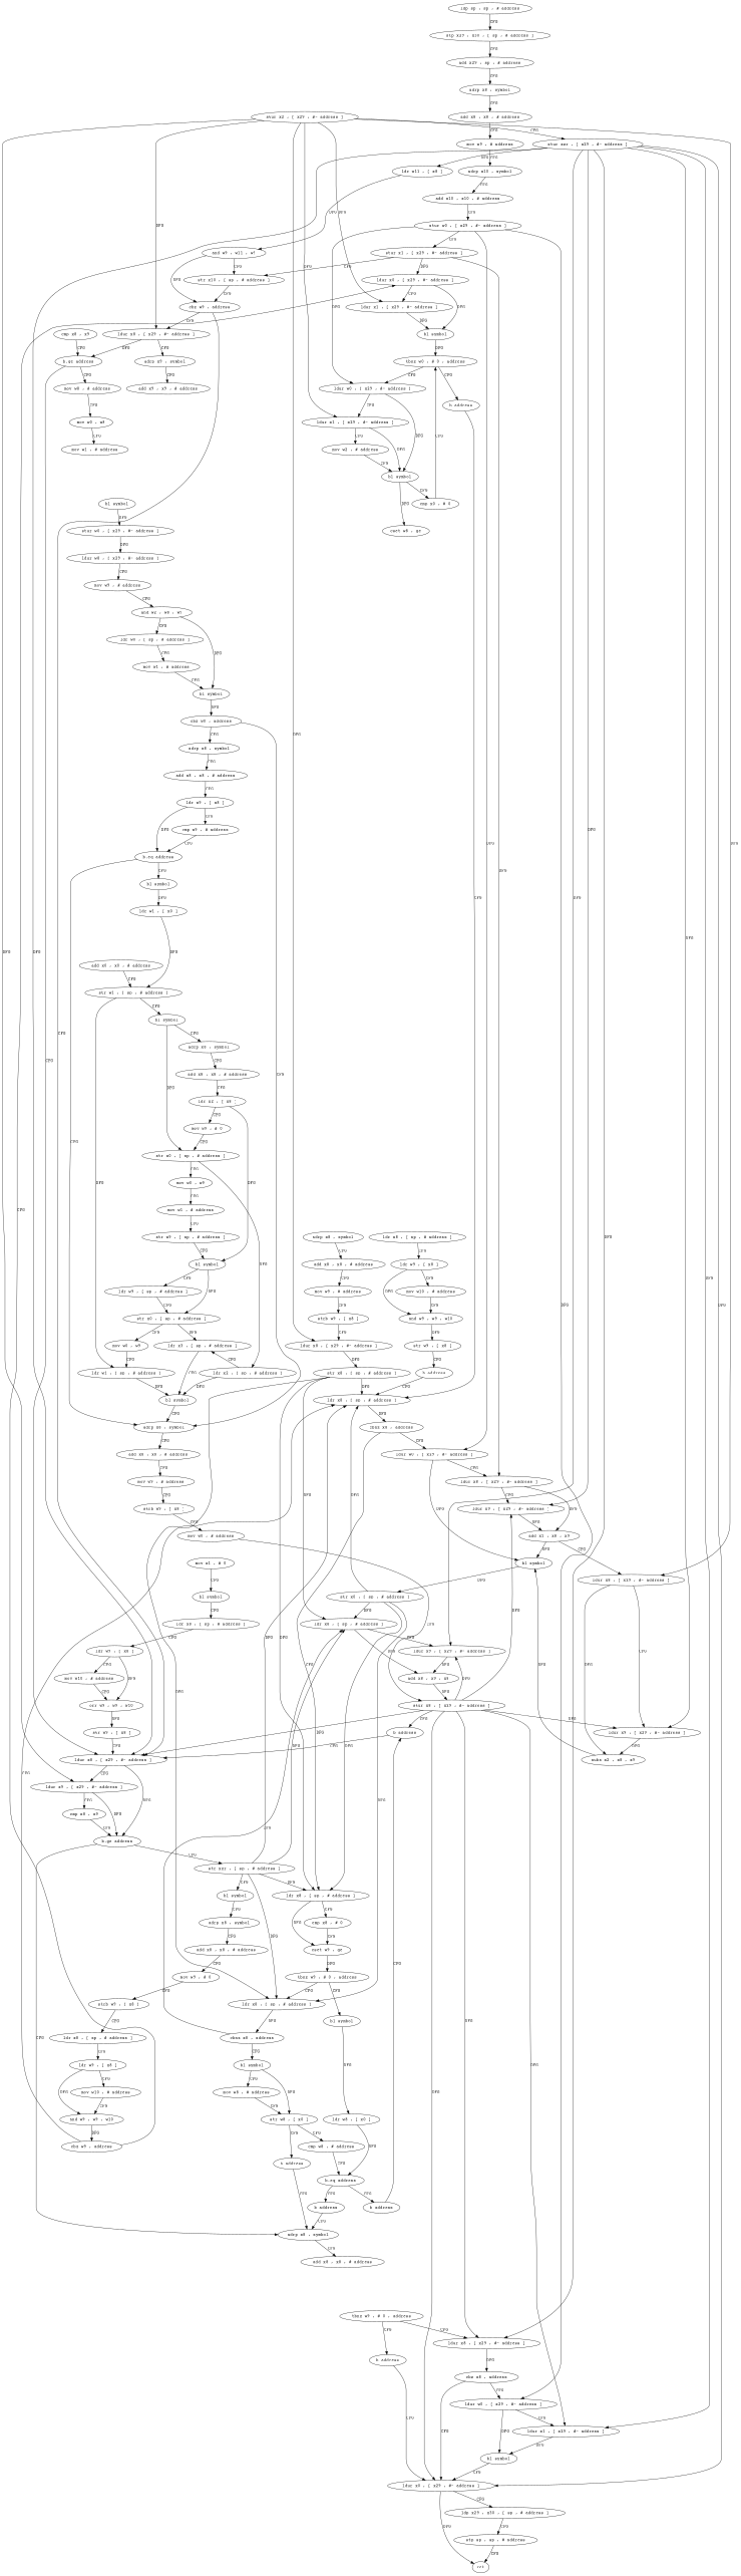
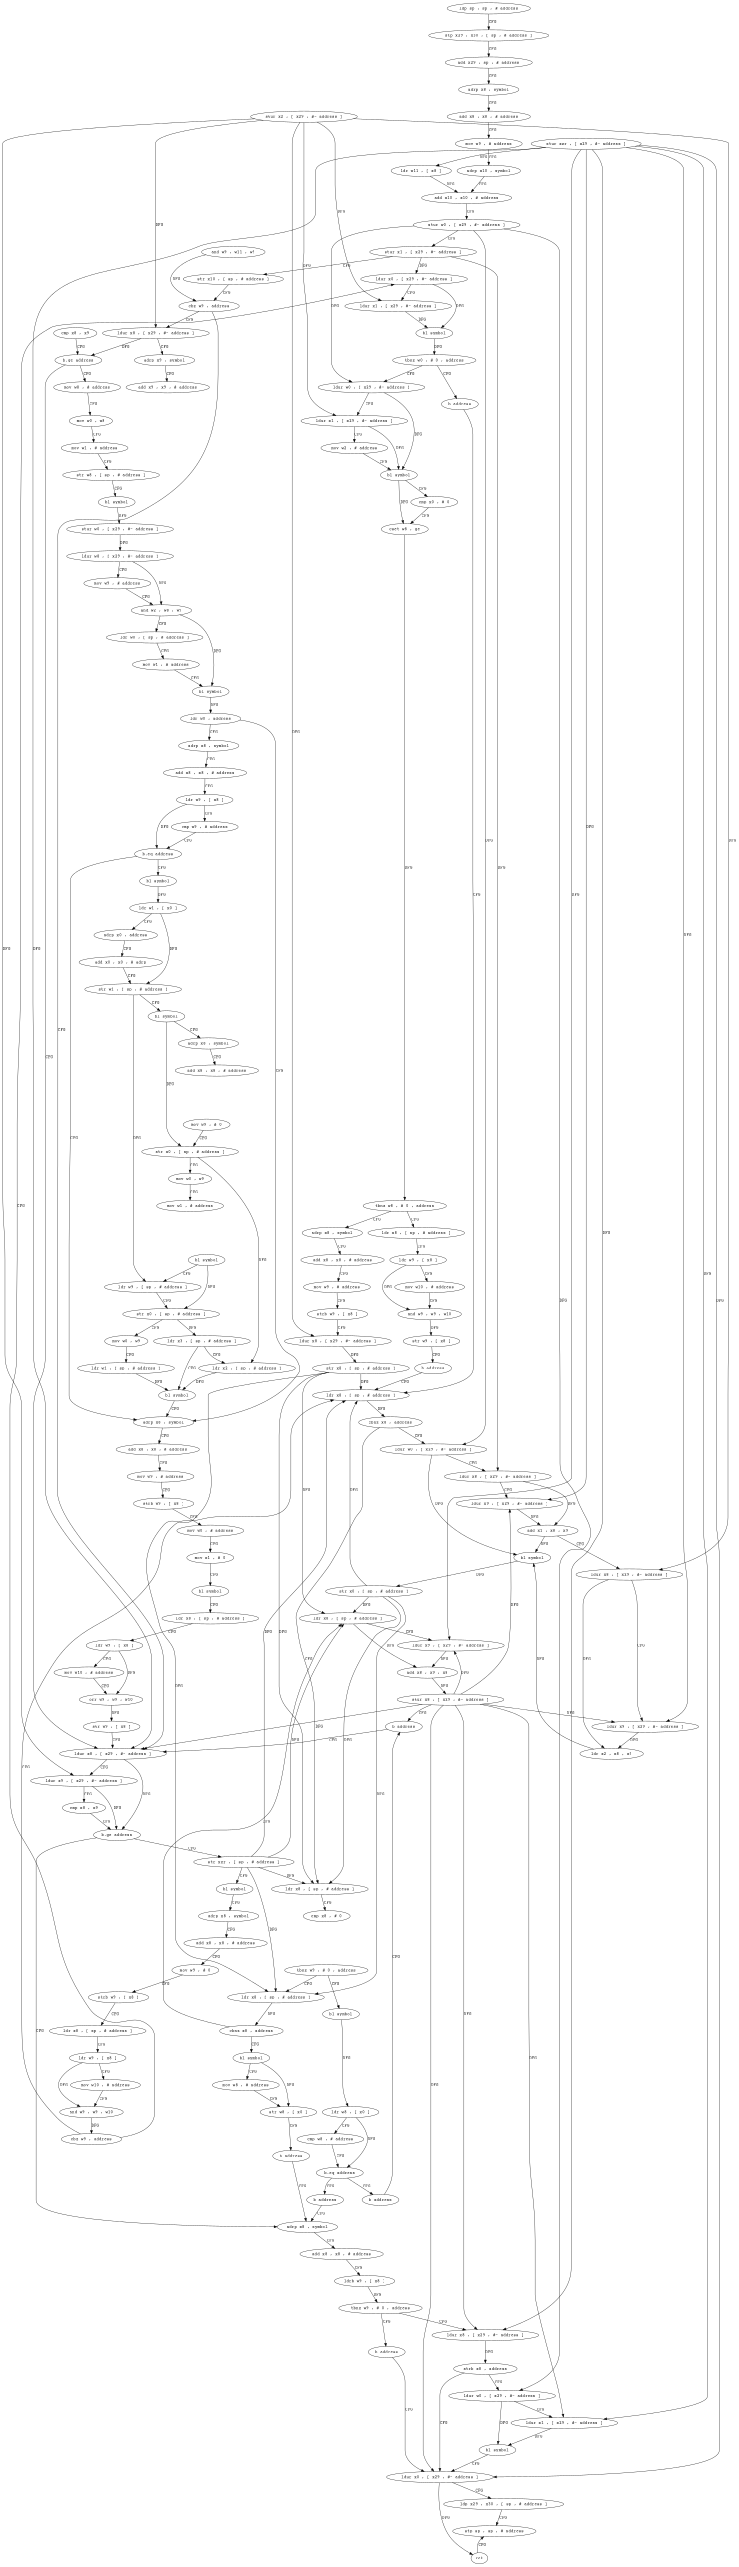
  digraph {
    fontname="Courier Prime"
    node [fontname="Courier Prime"]
    edge [fontname="Courier Prime"]
    n1 [label="ldp sp , sp , # address"]
    n2 [label="stp x29 , x30 , [ sp , # address ]"]
    n3 [label="add x29 , sp , # address"]
    n4 [label="adrp x8 , symbol"]
    n5 [label="add x8 , x8 , # address"]
    n6 [label="mov w9 , # address"]
    n7 [label="adrp x10 , symbol"]
    n8 [label="add x10 , x10 , # address"]
    n9 [label="stur w0 , [ x29 , #- address ]"]
    n10 [label="stur x1 , [ x29 , #- address ]"]
    n11 [label="ldur w0 , [ x29 , #- address ]"]
    n12 [label="ldur w0 , [ x29 , #- address ]"]
    n13 [label="ldur w0 , [ x29 , #- address ]"]
    n14 [label="ldur x0 , [ x29 , #- address ]"]
    n15 [label="ldur x8 , [ x29 , #- address ]"]
    n16 [label="str x10 , [ sp , # address ]"]
    n17 [label="ldur x1 , [ x29 , #- address ]"]
    n18 [label="bl symbol"]
    n19 [label="bl symbol"]
    n20 [label="ldur x1 , [ x29 , #- address ]"]
    n21 [label="bl symbol"]
    n22 [label="stur x2 , [ x29 , #- address ]"]
    n23 [label="stur xzr , [ x29 , #- address ]"]
    n24 [label="ldur x8 , [ x29 , #- address ]"]
    n25 [label="ldur x9 , [ x29 , #- address ]"]
    n26 [label="ldur x1 , [ x29 , #- address ]"]
    n27 [label="ldur x8 , [ x29 , #- address ]"]
    n28 [label="ldur x8 , [ x29 , #- address ]"]
    n29 [label="bl symbol"]
    n30 [label="ldur x9 , [ x29 , #- address ]"]
    n31 [label="add x1 , x8 , x9"]
    n32 [label="ldr w11 , [ x8 ]"]
    n33 [label="ldur x8 , [ x29 , #- address ]"]
    n34 [label="ldur x8 , [ x29 , #- address ]"]
    n35 [label="ldur x0 , [ x29 , #- address ]"]
    n36 [label="ldur x9 , [ x29 , #- address ]"]
    n37 [label="ldur x9 , [ x29 , #- address ]"]
    n38 [label="adrp x9 , symbol"]
    n39 [label="b.ge address"]
    n40 [label="b.ge address"]
    n41 [label="cmp x8 , x9"]
-   n42 [label="subs x2 , x8 , x9"]
+   n42 [label="ldr x2 , x8 , x9"]
    n43 [label="mov w2 , # address"]
    n44 [label="str x8 , [ sp , # address ]"]
    n45 [label="and w9 , w11 , w9"]
-   n46 [label="cbz x8 , address"]
+   n46 [label="strb x8 , address"]
    n47 [label="ldp x29 , x30 , [ sp , # address ]"]
    n48 [label=ret]
    n49 [label="add x8 , x9 , x8"]
    n50 [label="cbz w9 , address"]
    n51 [label="adrp x8 , symbol"]
    n52 [label="str xzr , [ sp , # address ]"]
    n53 [label="add x9 , x9 , # address"]
    n54 [label="mov w8 , # address"]
    n55 [label="add x8 , x8 , # address"]
    n56 [label="bl symbol"]
    n57 [label="ldr x8 , [ sp , # address ]"]
    n58 [label="ldr x8 , [ sp , # address ]"]
    n59 [label="ldr x8 , [ sp , # address ]"]
    n60 [label="ldr x8 , [ sp , # address ]"]
+   n61 [label="ldrb w9 , [ x8 ]"]
    n62 [label="adrp x8 , symbol"]
    n63 [label="cbnz x8 , address"]
    n64 [label="cmp x8 , # 0"]
-   n65 [label="cset w9 , ge"]
    n66 [label="cbnz x8 , address"]
    n67 [label="cmp x8 , x9"]
    n68 [label="mov w0 , w8"]
    n69 [label="mov w1 , # address"]
    n70 [label="tbnz w9 , # 0 , address"]
    n71 [label="b address"]
    n72 [label="add x8 , x8 , # address"]
    n73 [label="mov w9 , # 0"]
    n74 [label="strb w9 , [ x8 ]"]
    n75 [label="ldr x8 , [ sp , # address ]"]
    n76 [label="ldr w9 , [ x8 ]"]
    n77 [label="mov w10 , # address"]
    n78 [label="and w9 , w9 , w10"]
    n79 [label="cbz w9 , address"]
    n80 [label="tbnz w0 , # 0 , address"]
+   n81 [label="str w8 , [ sp , # address ]"]
    n82 [label="bl symbol"]
    n83 [label="stur w0 , [ x29 , #- address ]"]
    n84 [label="ldur w8 , [ x29 , #- address ]"]
    n85 [label="mov w9 , # address"]
    n86 [label="and w2 , w8 , w9"]
    n87 [label="ldr w0 , [ sp , # address ]"]
    n88 [label="bl symbol"]
    n89 [label="mov w1 , # address"]
-   n90 [label="cbz w0 , address"]
+   n90 [label="ldr w0 , address"]
    n91 [label="adrp x8 , symbol"]
    n92 [label="adrp x8 , symbol"]
    n93 [label="add x8 , x8 , # address"]
    n94 [label="add x8 , x8 , # address"]
    n95 [label="mov w9 , # address"]
    n96 [label="ldr w9 , [ x8 ]"]
    n97 [label="stp sp , sp , # address"]
    n98 [label="tbnz w9 , # 0 , address"]
    n99 [label="str x0 , [ sp , # address ]"]
    n100 [label="b address"]
    n101 [label="cmp x0 , # 0"]
    n102 [label="cset w8 , ge"]
    n103 [label="strb w9 , [ x8 ]"]
    n104 [label="mov w0 , # address"]
    n105 [label="mov x1 , # 0"]
    n106 [label="bl symbol"]
    n107 [label="ldr x8 , [ sp , # address ]"]
    n108 [label="ldr w9 , [ x8 ]"]
    n109 [label="mov w10 , # address"]
    n110 [label="orr w9 , w9 , w10"]
    n111 [label="str w9 , [ x8 ]"]
    n112 [label="cmp w9 , # address"]
    n113 [label="b.eq address"]
    n114 [label="bl symbol"]
    n115 [label="ldr w1 , [ x0 ]"]
+   n116 [label="adrp x0 , address"]
    n117 [label="str w1 , [ sp , # address ]"]
    n118 [label="bl symbol"]
    n119 [label="ldr w8 , [ x0 ]"]
    n120 [label="bl symbol"]
    n121 [label="cmp w8 , # address"]
    n122 [label="b.eq address"]
+   n123 [label="tbnz w8 , # 0 , address"]
    n124 [label="adrp x8 , symbol"]
    n125 [label="ldr x8 , [ sp , # address ]"]
    n126 [label="add x8 , x8 , # address"]
    n127 [label="ldr w9 , [ x8 ]"]
    n128 [label="mov w9 , # address"]
    n129 [label="mov w10 , # address"]
    n130 [label="and w9 , w9 , w10"]
-   n131 [label="add x0 , x0 , # address"]
+   n131 [label="add x0 , x0 , # adrp"]
    n132 [label="bl symbol"]
    n133 [label="ldr w1 , [ sp , # address ]"]
    n134 [label="adrp x8 , symbol"]
    n135 [label="str x0 , [ sp , # address ]"]
    n136 [label="bl symbol"]
    n137 [label="add x8 , x8 , # address"]
    n138 [label="mov w0 , w9"]
    n139 [label="ldr x2 , [ sp , # address ]"]
-   n140 [label="ldr x2 , [ x8 ]"]
    n141 [label="mov w9 , # 0"]
    n142 [label="bl symbol"]
    n143 [label="ldr w9 , [ sp , # address ]"]
    n144 [label="str x0 , [ sp , # address ]"]
    n145 [label="mov w1 , # address"]
    n146 [label="ldr x3 , [ sp , # address ]"]
-   n147 [label="str w9 , [ sp , # address ]"]
    n148 [label="mov w0 , w9"]
    n149 [label="mov w8 , # address"]
    n150 [label="str w8 , [ x0 ]"]
    n151 [label="stur x8 , [ x29 , #- address ]"]
    n152 [label="b address"]
    n153 [label="b address"]
    n154 [label="b address"]
    n155 [label="b address"]
    n156 [label="strb w9 , [ x8 ]"]
    n157 [label="str w9 , [ x8 ]"]
    n158 [label="b address"]
    n1 -> n2 [label=CFG]
    n2 -> n3 [label=CFG]
    n3 -> n4 [label=CFG]
    n4 -> n5 [label=CFG]
    n5 -> n6 [label=CFG]
    n6 -> n7 [label=CFG]
    n7 -> n8 [label=CFG]
    n8 -> n9 [label=CFG]
    n9 -> n10 [label=CFG]
    n9 -> n11 [label=DFG]
    n9 -> n12 [label=DFG]
    n9 -> n13 [label=DFG]
    n10 -> n14 [label=DFG]
    n10 -> n15 [label=DFG]
    n10 -> n16 [label=CFG]
    n11 -> n17 [label=CFG]
    n11 -> n18 [label=DFG]
    n12 -> n15 [label=CFG]
    n12 -> n19 [label=DFG]
    n13 -> n20 [label=CFG]
    n13 -> n21 [label=DFG]
    n14 -> n26 [label=CFG]
    n14 -> n29 [label=DFG]
    n15 -> n30 [label=CFG]
    n15 -> n31 [label=DFG]
    n16 -> n50 [label=CFG]
    n17 -> n18 [label=DFG]
    n18 -> n35 [label=CFG]
    n19 -> n99 [label=DFG]
    n20 -> n21 [label=DFG]
    n20 -> n43 [label=CFG]
    n21 -> n101 [label=CFG]
    n21 -> n102 [label=DFG]
    n22 -> n20 [label=DFG]
-   n22 -> n23 [label=CFG]
    n22 -> n24 [label=DFG]
    n22 -> n25 [label=DFG]
    n22 -> n26 [label=DFG]
    n22 -> n27 [label=DFG]
    n22 -> n28 [label=DFG]
    n23 -> n17 [label=DFG]
    n23 -> n30 [label=DFG]
    n23 -> n32 [label=DFG]
    n23 -> n33 [label=DFG]
    n23 -> n34 [label=DFG]
    n23 -> n35 [label=DFG]
    n23 -> n36 [label=DFG]
    n23 -> n37 [label=DFG]
    n24 -> n38 [label=CFG]
    n24 -> n39 [label=DFG]
    n25 -> n40 [label=DFG]
    n25 -> n41 [label=CFG]
    n26 -> n29 [label=DFG]
    n27 -> n36 [label=CFG]
    n27 -> n42 [label=DFG]
    n28 -> n44 [label=DFG]
    n29 -> n80 [label=DFG]
    n30 -> n31 [label=DFG]
    n31 -> n19 [label=DFG]
    n31 -> n27 [label=CFG]
-   n32 -> n45 [label=DFG]
+   n32 -> n8 [label=DFG]
    n33 -> n25 [label=CFG]
    n33 -> n40 [label=DFG]
    n34 -> n46 [label=DFG]
    n35 -> n47 [label=CFG]
    n35 -> n48 [label=DFG]
    n36 -> n42 [label=DFG]
    n37 -> n49 [label=DFG]
    n38 -> n53 [label=CFG]
    n39 -> n33 [label=CFG]
    n39 -> n54 [label=CFG]
    n40 -> n51 [label=CFG]
    n40 -> n52 [label=CFG]
    n41 -> n40 [label=CFG]
    n42 -> n19 [label=DFG]
    n43 -> n21 [label=CFG]
    n44 -> n57 [label=DFG]
    n44 -> n58 [label=DFG]
    n44 -> n59 [label=DFG]
    n44 -> n60 [label=DFG]
-   n45 -> n16 [label=CFG]
    n45 -> n50 [label=DFG]
    n46 -> n11 [label=CFG]
    n46 -> n35 [label=CFG]
    n47 -> n97 [label=CFG]
    n49 -> n151 [label=DFG]
    n50 -> n24 [label=CFG]
    n50 -> n33 [label=CFG]
    n51 -> n55 [label=CFG]
    n52 -> n56 [label=CFG]
    n52 -> n57 [label=DFG]
    n52 -> n58 [label=DFG]
    n52 -> n59 [label=DFG]
    n52 -> n60 [label=DFG]
    n54 -> n68 [label=CFG]
+   n55 -> n61 [label=CFG]
    n56 -> n62 [label=CFG]
    n57 -> n63 [label=DFG]
    n58 -> n64 [label=CFG]
-   n58 -> n65 [label=DFG]
    n59 -> n66 [label=DFG]
    n60 -> n37 [label=CFG]
    n60 -> n49 [label=DFG]
+   n61 -> n70 [label=DFG]
    n62 -> n72 [label=CFG]
    n63 -> n12 [label=CFG]
    n63 -> n58 [label=CFG]
-   n64 -> n65 [label=CFG]
-   n65 -> n98 [label=DFG]
    n66 -> n60 [label=CFG]
    n66 -> n120 [label=CFG]
    n67 -> n39 [label=CFG]
    n68 -> n69 [label=CFG]
+   n69 -> n81 [label=CFG]
    n70 -> n34 [label=CFG]
    n70 -> n71 [label=CFG]
    n71 -> n35 [label=CFG]
    n72 -> n73 [label=CFG]
    n73 -> n74 [label=CFG]
    n74 -> n75 [label=CFG]
    n75 -> n76 [label=CFG]
    n76 -> n77 [label=CFG]
    n76 -> n78 [label=DFG]
    n77 -> n78 [label=CFG]
    n78 -> n79 [label=DFG]
    n79 -> n14 [label=CFG]
    n79 -> n57 [label=CFG]
    n80 -> n13 [label=CFG]
    n80 -> n100 [label=CFG]
+   n81 -> n82 [label=CFG]
    n82 -> n83 [label=DFG]
    n83 -> n84 [label=DFG]
    n84 -> n85 [label=CFG]
+   n84 -> n86 [label=DFG]
    n85 -> n86 [label=CFG]
    n86 -> n87 [label=CFG]
    n86 -> n88 [label=DFG]
    n87 -> n89 [label=CFG]
    n88 -> n90 [label=DFG]
    n89 -> n88 [label=CFG]
    n90 -> n91 [label=CFG]
    n90 -> n92 [label=CFG]
    n91 -> n93 [label=CFG]
    n92 -> n94 [label=CFG]
    n93 -> n95 [label=CFG]
    n94 -> n96 [label=CFG]
    n95 -> n103 [label=CFG]
    n96 -> n112 [label=CFG]
    n96 -> n113 [label=DFG]
-   n97 -> n48 [label=CFG]
+   n48 -> n97 [label=CFG]
    n98 -> n59 [label=CFG]
    n98 -> n118 [label=CFG]
    n99 -> n57 [label=DFG]
    n99 -> n58 [label=DFG]
    n99 -> n59 [label=DFG]
    n99 -> n60 [label=DFG]
    n100 -> n57 [label=CFG]
-   n101 -> n80 [label=CFG]
+   n101 -> n102 [label=CFG]
+   n102 -> n123 [label=DFG]
    n103 -> n104 [label=CFG]
-   n104 -> n151 [label=CFG]
+   n104 -> n105 [label=CFG]
    n105 -> n106 [label=CFG]
    n106 -> n107 [label=CFG]
    n107 -> n108 [label=CFG]
    n108 -> n109 [label=CFG]
    n108 -> n110 [label=DFG]
    n109 -> n110 [label=CFG]
    n110 -> n111 [label=DFG]
    n111 -> n33 [label=CFG]
    n112 -> n113 [label=CFG]
    n113 -> n91 [label=CFG]
    n113 -> n114 [label=CFG]
    n114 -> n115 [label=DFG]
+   n115 -> n116 [label=CFG]
    n115 -> n117 [label=DFG]
+   n116 -> n131 [label=CFG]
    n117 -> n132 [label=CFG]
-   n117 -> n133 [label=DFG]
+   n117 -> n143 [label=DFG]
    n118 -> n119 [label=DFG]
-   n150 -> n121 [label=CFG]
+   n119 -> n121 [label=CFG]
    n119 -> n122 [label=DFG]
    n120 -> n149 [label=CFG]
    n120 -> n150 [label=DFG]
    n121 -> n122 [label=CFG]
    n122 -> n153 [label=CFG]
    n122 -> n154 [label=CFG]
+   n123 -> n124 [label=CFG]
+   n123 -> n125 [label=CFG]
    n124 -> n126 [label=CFG]
    n125 -> n127 [label=CFG]
    n126 -> n128 [label=CFG]
    n127 -> n129 [label=CFG]
    n127 -> n130 [label=DFG]
    n128 -> n156 [label=CFG]
    n129 -> n130 [label=CFG]
    n130 -> n157 [label=DFG]
    n131 -> n117 [label=CFG]
    n132 -> n134 [label=CFG]
    n132 -> n135 [label=DFG]
    n133 -> n136 [label=DFG]
    n134 -> n137 [label=CFG]
    n135 -> n138 [label=CFG]
    n135 -> n139 [label=DFG]
    n136 -> n91 [label=CFG]
-   n137 -> n140 [label=CFG]
    n138 -> n145 [label=CFG]
    n139 -> n136 [label=DFG]
-   n139 -> n146 [label=CFG]
-   n140 -> n141 [label=CFG]
-   n140 -> n142 [label=DFG]
+   n146 -> n139 [label=CFG]
    n141 -> n135 [label=CFG]
    n142 -> n143 [label=CFG]
    n142 -> n144 [label=DFG]
    n143 -> n144 [label=CFG]
    n144 -> n146 [label=DFG]
    n144 -> n148 [label=CFG]
-   n145 -> n147 [label=CFG]
    n146 -> n136 [label=CFG]
-   n147 -> n142 [label=CFG]
    n148 -> n133 [label=CFG]
    n149 -> n150 [label=CFG]
    n150 -> n152 [label=CFG]
    n151 -> n17 [label=DFG]
    n151 -> n30 [label=DFG]
    n151 -> n33 [label=DFG]
    n151 -> n34 [label=DFG]
    n151 -> n35 [label=DFG]
    n151 -> n36 [label=DFG]
    n151 -> n37 [label=DFG]
    n151 -> n155 [label=CFG]
    n152 -> n51 [label=CFG]
    n153 -> n155 [label=CFG]
    n154 -> n51 [label=CFG]
    n155 -> n33 [label=CFG]
    n156 -> n28 [label=CFG]
    n157 -> n158 [label=CFG]
    n158 -> n57 [label=CFG]
  }
